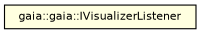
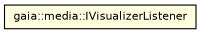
  digraph {
    rankdir=LR
-   n1 [color=black fillcolor=lightyellow fontname=Helvetica fontsize=10 height=0.2 label="gaia::gaia::IVisualizerListener" shape=record style=filled width=0.4]
+   n1 [color=black fillcolor=lightyellow fontname=Helvetica fontsize=10 height=0.2 label="gaia::media::IVisualizerListener" shape=record style=filled width=0.4]
  }
